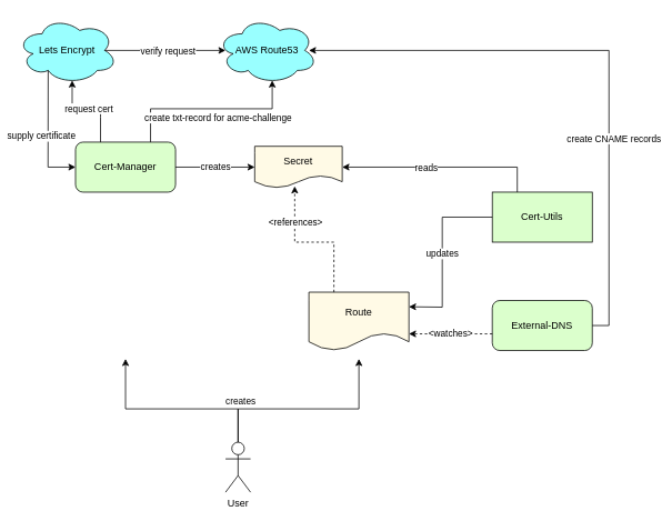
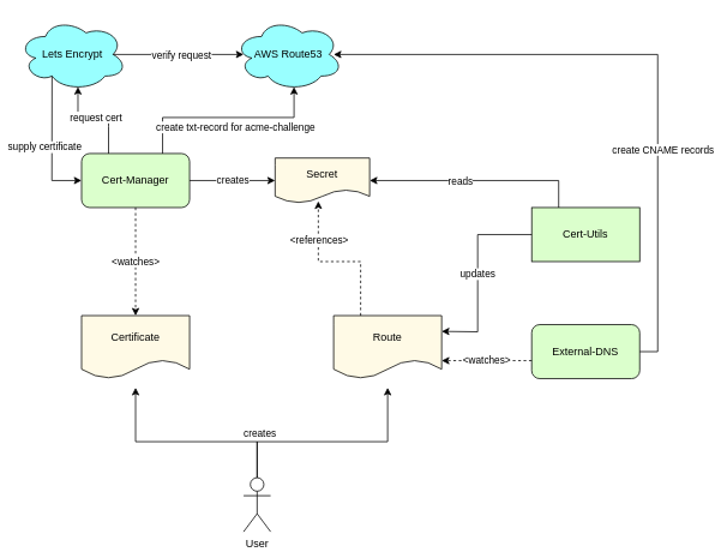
  <mxCell id="0" />
  <mxCell id="1" parent="0" />
  <mxCell id="2" value="Cert-Manager" style="rounded=1;whiteSpace=wrap;html=1;fillColor=#DBFFCC;" vertex="1" parent="1"><mxGeometry x="90" y="170" width="120" height="60" as="geometry" /></mxCell>
  <mxCell id="3" value="External-DNS" style="rounded=1;whiteSpace=wrap;html=1;fillColor=#DBFFCC;" vertex="1" parent="1"><mxGeometry x="590" y="360" width="120" height="60" as="geometry" /></mxCell>
  <mxCell id="4" value="Cert-Utils" style="whiteSpace=wrap;html=1;fillColor=#DBFFCC;rounded=0;" vertex="1" parent="1"><mxGeometry x="590" y="230" width="120" height="60" as="geometry" /></mxCell>
  <mxCell id="5" value="" style="group" vertex="1" connectable="0" parent="1"><mxGeometry x="90" y="350" width="400" height="240" as="geometry" /></mxCell>
+ <mxCell id="6" value="Certificate" style="shape=document;whiteSpace=wrap;html=1;boundedLbl=1;fillColor=#FFFAE6;" vertex="1" parent="5"><mxGeometry width="120" height="70" as="geometry" /></mxCell>
  <mxCell id="7" value="Route" style="shape=document;whiteSpace=wrap;html=1;boundedLbl=1;fillColor=#FFFAE6;" vertex="1" parent="5"><mxGeometry x="280" width="120" height="70" as="geometry" /></mxCell>
  <mxCell id="8" value="User" style="shape=umlActor;verticalLabelPosition=bottom;verticalAlign=top;html=1;outlineConnect=0;" vertex="1" parent="5"><mxGeometry x="180" y="180" width="30" height="60" as="geometry" /></mxCell>
  <mxCell id="9" value="" style="endArrow=classic;html=1;rounded=0;exitX=0.5;exitY=0;exitDx=0;exitDy=0;exitPerimeter=0;" edge="1" parent="5" source="8"><mxGeometry width="50" height="50" relative="1" as="geometry"><mxPoint x="200" y="230" as="sourcePoint" /><mxPoint x="60" y="80" as="targetPoint" /><Array as="points"><mxPoint x="195" y="140" /><mxPoint x="60" y="140" /></Array></mxGeometry></mxCell>
  <mxCell id="10" value="creates" style="edgeLabel;html=1;align=center;verticalAlign=middle;resizable=0;points=[];" vertex="1" connectable="0" parent="9"><mxGeometry x="-0.543" y="-1" relative="1" as="geometry"><mxPoint x="16" y="-9" as="offset" /></mxGeometry></mxCell>
  <mxCell id="11" value="" style="endArrow=classic;html=1;rounded=0;exitX=0.5;exitY=0;exitDx=0;exitDy=0;exitPerimeter=0;" edge="1" parent="5" source="8"><mxGeometry width="50" height="50" relative="1" as="geometry"><mxPoint x="310" y="200" as="sourcePoint" /><mxPoint x="340" y="80" as="targetPoint" /><Array as="points"><mxPoint x="195" y="140" /><mxPoint x="340" y="140" /></Array></mxGeometry></mxCell>
+ <mxCell id="12" value="&amp;lt;watches&amp;gt;" style="endArrow=classic;html=1;rounded=0;exitX=0.5;dashed=1;exitY=1;exitDx=0;exitDy=0;entryX=0.5;entryY=0;entryDx=0;entryDy=0;" edge="1" parent="1" source="2" target="6"><mxGeometry width="50" height="50" relative="1" as="geometry"><mxPoint x="-50" y="330" as="sourcePoint" /><mxPoint x="0" y="280" as="targetPoint" /></mxGeometry></mxCell>
  <mxCell id="13" value="Lets Encrypt" style="ellipse;shape=cloud;whiteSpace=wrap;html=1;fillColor=#99FFFF;" vertex="1" parent="1"><mxGeometry x="20" y="20" width="120" height="80" as="geometry" /></mxCell>
  <mxCell id="14" value="AWS Route53" style="ellipse;shape=cloud;whiteSpace=wrap;html=1;fillColor=#99FFFF;" vertex="1" parent="1"><mxGeometry x="260" y="20" width="120" height="80" as="geometry" /></mxCell>
  <mxCell id="15" value="request cert" style="endArrow=classic;html=1;rounded=0;entryX=0.55;entryY=0.95;entryDx=0;entryDy=0;entryPerimeter=0;exitX=0.25;exitY=0;exitDx=0;exitDy=0;" edge="1" parent="1" source="2" target="13"><mxGeometry width="50" height="50" relative="1" as="geometry"><mxPoint x="-80" y="230" as="sourcePoint" /><mxPoint x="-30" y="180" as="targetPoint" /><Array as="points"><mxPoint x="120" y="140" /><mxPoint x="120" y="130" /><mxPoint x="86" y="130" /></Array></mxGeometry></mxCell>
  <mxCell id="16" value="" style="endArrow=classic;html=1;rounded=0;exitX=0.75;exitY=0;exitDx=0;exitDy=0;entryX=0.55;entryY=0.95;entryDx=0;entryDy=0;entryPerimeter=0;" edge="1" parent="1" source="2" target="14"><mxGeometry width="50" height="50" relative="1" as="geometry"><mxPoint x="200" y="150" as="sourcePoint" /><mxPoint x="250" y="100" as="targetPoint" /><Array as="points"><mxPoint x="180" y="130" /><mxPoint x="326" y="130" /></Array></mxGeometry></mxCell>
  <mxCell id="17" value="create txt-record for acme-challenge" style="edgeLabel;html=1;align=center;verticalAlign=middle;resizable=0;points=[];" vertex="1" connectable="0" parent="16"><mxGeometry x="-0.188" y="-1" relative="1" as="geometry"><mxPoint x="31" y="9" as="offset" /></mxGeometry></mxCell>
  <mxCell id="18" value="" style="endArrow=classic;html=1;rounded=0;exitX=0.875;exitY=0.5;exitDx=0;exitDy=0;exitPerimeter=0;" edge="1" parent="1" source="13"><mxGeometry width="50" height="50" relative="1" as="geometry"><mxPoint x="170" y="80" as="sourcePoint" /><mxPoint x="270" y="60" as="targetPoint" /></mxGeometry></mxCell>
  <mxCell id="19" value="verify request" style="edgeLabel;html=1;align=center;verticalAlign=middle;resizable=0;points=[];" vertex="1" connectable="0" parent="18"><mxGeometry x="-0.241" y="-3" relative="1" as="geometry"><mxPoint x="20" y="-3" as="offset" /></mxGeometry></mxCell>
  <mxCell id="20" value="" style="endArrow=classic;html=1;rounded=0;exitX=0.31;exitY=0.8;exitDx=0;exitDy=0;exitPerimeter=0;entryX=0;entryY=0.5;entryDx=0;entryDy=0;" edge="1" parent="1" source="13" target="2"><mxGeometry width="50" height="50" relative="1" as="geometry"><mxPoint x="-140" y="170" as="sourcePoint" /><mxPoint x="-90" y="120" as="targetPoint" /><Array as="points"><mxPoint x="57" y="200" /></Array></mxGeometry></mxCell>
  <mxCell id="21" value="supply certificate" style="edgeLabel;html=1;align=center;verticalAlign=middle;resizable=0;points=[];" vertex="1" connectable="0" parent="20"><mxGeometry x="0.303" y="4" relative="1" as="geometry"><mxPoint x="-13" y="-19" as="offset" /></mxGeometry></mxCell>
  <mxCell id="22" value="Secret" style="shape=document;whiteSpace=wrap;html=1;boundedLbl=1;fillColor=#FFFAE6;" vertex="1" parent="1"><mxGeometry x="305" y="175" width="105" height="50" as="geometry" /></mxCell>
  <mxCell id="23" value="creates" style="endArrow=classic;html=1;rounded=0;exitX=1;exitY=0.5;exitDx=0;exitDy=0;entryX=0;entryY=0.5;entryDx=0;entryDy=0;" edge="1" parent="1" source="2" target="22"><mxGeometry width="50" height="50" relative="1" as="geometry"><mxPoint x="220" y="310" as="sourcePoint" /><mxPoint x="270" y="260" as="targetPoint" /></mxGeometry></mxCell>
  <mxCell id="24" value="" style="endArrow=classic;html=1;rounded=0;exitX=0.25;exitY=0;exitDx=0;exitDy=0;entryX=0.457;entryY=0.96;entryDx=0;entryDy=0;entryPerimeter=0;dashed=1;" edge="1" parent="1" source="7" target="22"><mxGeometry width="50" height="50" relative="1" as="geometry"><mxPoint x="320" y="320" as="sourcePoint" /><mxPoint x="370" y="270" as="targetPoint" /><Array as="points"><mxPoint x="400" y="290" /><mxPoint x="353" y="290" /></Array></mxGeometry></mxCell>
  <mxCell id="25" value="&amp;lt;references&amp;gt;" style="edgeLabel;html=1;align=center;verticalAlign=middle;resizable=0;points=[];" vertex="1" connectable="0" parent="24"><mxGeometry x="0.506" y="-1" relative="1" as="geometry"><mxPoint as="offset" /></mxGeometry></mxCell>
  <mxCell id="26" value="updates" style="endArrow=classic;html=1;rounded=0;exitX=0;exitY=0.5;exitDx=0;exitDy=0;entryX=1;entryY=0.25;entryDx=0;entryDy=0;" edge="1" parent="1" source="4" target="7"><mxGeometry width="50" height="50" relative="1" as="geometry"><mxPoint x="490" y="130" as="sourcePoint" /><mxPoint x="540" y="80" as="targetPoint" /><Array as="points"><mxPoint x="530" y="260" /><mxPoint x="530" y="368" /></Array></mxGeometry></mxCell>
  <mxCell id="27" value="" style="endArrow=classic;html=1;rounded=0;exitX=0.25;exitY=0;exitDx=0;exitDy=0;entryX=1;entryY=0.5;entryDx=0;entryDy=0;" edge="1" parent="1" source="4" target="22"><mxGeometry width="50" height="50" relative="1" as="geometry"><mxPoint x="480" y="140" as="sourcePoint" /><mxPoint x="530" y="90" as="targetPoint" /><Array as="points"><mxPoint x="620" y="200" /></Array></mxGeometry></mxCell>
  <mxCell id="28" value="reads" style="edgeLabel;html=1;align=center;verticalAlign=middle;resizable=0;points=[];" vertex="1" connectable="0" parent="27"><mxGeometry x="-0.2" y="4" relative="1" as="geometry"><mxPoint x="-44" y="-4" as="offset" /></mxGeometry></mxCell>
  <mxCell id="29" value="&amp;lt;watches&amp;gt;" style="endArrow=classic;html=1;rounded=0;dashed=1;" edge="1" parent="1"><mxGeometry width="50" height="50" relative="1" as="geometry"><mxPoint x="590" y="400" as="sourcePoint" /><mxPoint x="490" y="400" as="targetPoint" /></mxGeometry></mxCell>
  <mxCell id="30" value="" style="endArrow=classic;html=1;rounded=0;exitX=1;exitY=0.5;exitDx=0;exitDy=0;" edge="1" parent="1" source="3"><mxGeometry width="50" height="50" relative="1" as="geometry"><mxPoint x="790" y="400" as="sourcePoint" /><mxPoint x="370" y="60" as="targetPoint" /><Array as="points"><mxPoint x="730" y="390" /><mxPoint x="730" y="60" /></Array></mxGeometry></mxCell>
  <mxCell id="31" value="create CNAME records" style="edgeLabel;html=1;align=center;verticalAlign=middle;resizable=0;points=[];" vertex="1" connectable="0" parent="30"><mxGeometry x="-0.309" y="-5" relative="1" as="geometry"><mxPoint as="offset" /></mxGeometry></mxCell>
